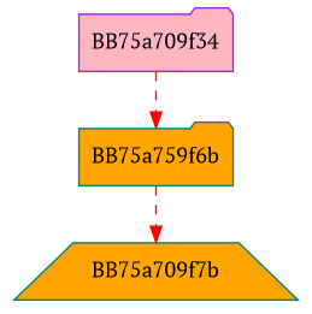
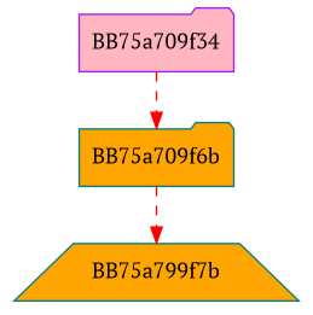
  digraph {
    fontname="PT Serif"
    splines=ortho
    node [color=teal fillcolor=orange fontname="PT Serif" shape=folder style=filled]
    edge [color=red fontname="PT Serif" style=dashed]
    BB75a709f34 [color=purple fillcolor=lightpink]
-   BB75a709f6b [label=BB75a759f6b]
-   BB75a709f7b [shape=trapezium]
+   BB75a709f6b
+   BB75a709f7b [shape=trapezium label=BB75a799f7b]
    BB75a709f34 -> BB75a709f6b
    BB75a709f6b -> BB75a709f7b
  }
